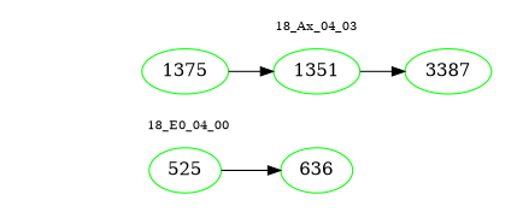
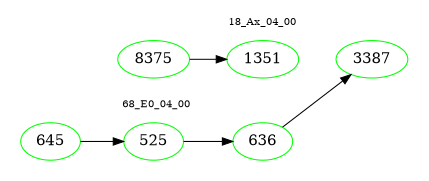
  digraph {
    fontname="DejaVu Serif"
    rankdir=LR
    node [color=green fontname="DejaVu Serif"]
    edge [color=black fontname="DejaVu Serif"]
-   n1 [label=1375]
+   n1 [label=8375]
    n2 [label=1351]
    n3 [label=3387]
+   n4 [label=645]
    n5 [label=525]
    n6 [label=636]
    subgraph cluster_1 {
      color=white
      fontsize=10
-     label="18_Ax_04_03"
+     label="18_Ax_04_00"
      n1
      n2
      n3
    }
    subgraph cluster_2 {
      color=white
      fontsize=10
-     label="18_E0_04_00"
+     label="68_E0_04_00"
+     n4
      n5
      n6
    }
    n1 -> n2
-   n2 -> n3
+   n6 -> n3
+   n4 -> n5
    n5 -> n6
  }
